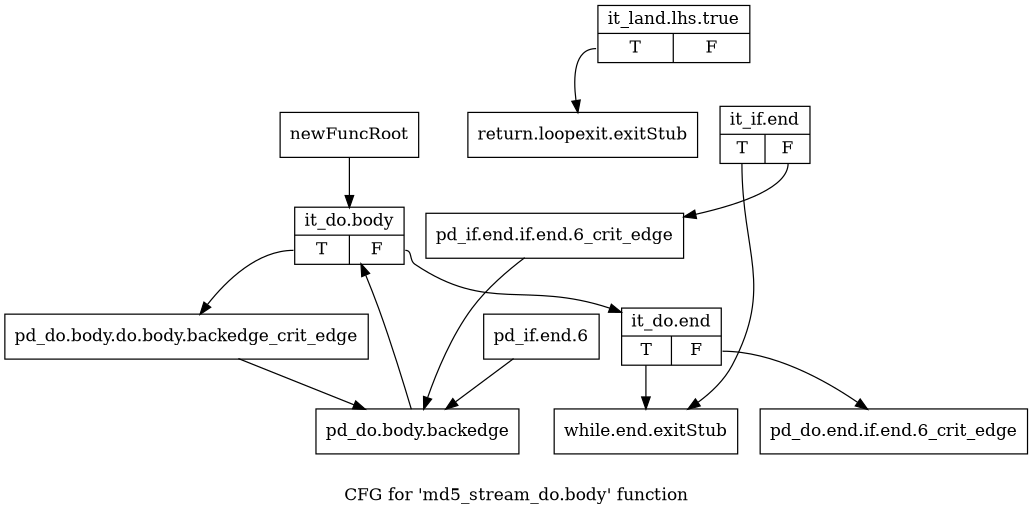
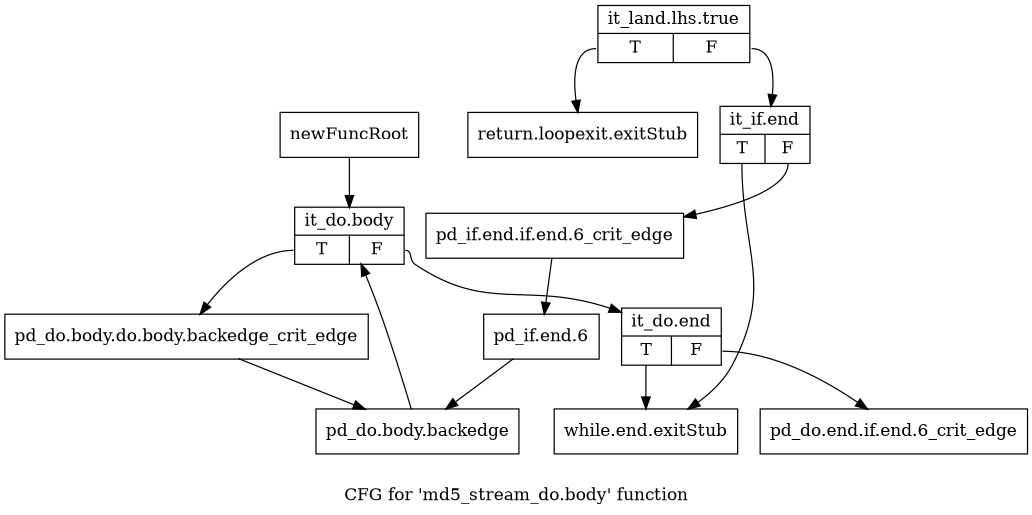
  digraph {
    label="CFG for 'md5_stream_do.body' function"
    node [shape=record]
    n1 [label="{newFuncRoot}"]
    n2 [label="{it_do.body|{<s0>T|<s1>F}}"]
    n3 [label="{pd_do.body.do.body.backedge_crit_edge}"]
    n4 [label="{it_do.end|{<s0>T|<s1>F}}"]
    n5 [label="{pd_do.body.backedge}"]
    n6 [label="{while.end.exitStub}"]
    n7 [label="{pd_do.end.if.end.6_crit_edge}"]
    n8 [label="{return.loopexit.exitStub}"]
    n9 [label="{it_land.lhs.true|{<s0>T|<s1>F}}"]
    n10 [label="{it_if.end|{<s0>T|<s1>F}}"]
    n11 [label="{pd_if.end.if.end.6_crit_edge}"]
    n12 [label="{pd_if.end.6}"]
    n1 -> n2
    n2 -> n3 [tailport=s0]
    n2 -> n4 [tailport=s1]
    n3 -> n5
    n4 -> n6 [tailport=s0]
    n4 -> n7 [tailport=s1]
    n5 -> n2
    n9 -> n8 [tailport=s0]
+   n9 -> n10 [tailport=s1]
    n10 -> n6 [tailport=s0]
    n10 -> n11 [tailport=s1]
-   n11 -> n5
+   n11 -> n12
    n12 -> n5
  }
